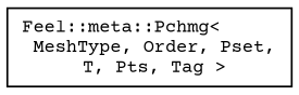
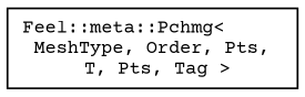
  digraph {
    rankdir=LR
    fontname="Courier Prime"
-   n1 [color=black fillcolor=white fontname="Courier Prime" fontsize=10 height=0.2 label="Feel::meta::Pchmg\<\l MeshType, Order, Pset,\l T, Pts, Tag \>" shape=record style=filled width=0.4]
+   n1 [color=black fillcolor=white fontname="Courier Prime" fontsize=10 height=0.2 label="Feel::meta::Pchmg\<\l MeshType, Order, Pts,\l T, Pts, Tag \>" shape=record style=filled width=0.4]
  }
